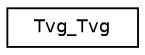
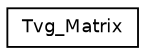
  digraph {
    rankdir=TB
-   n1 [color=black fillcolor=white fontname=Helvetica fontsize=10 height=0.2 label=Tvg_Tvg shape=record style=filled width=0.4]
+   n1 [color=black fillcolor=white fontname=Helvetica fontsize=10 height=0.2 label=Tvg_Matrix shape=record style=filled width=0.4]
  }
